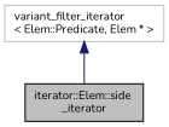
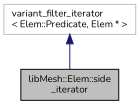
  digraph {
    fontname=Nunito
    node [fontname=Nunito fontsize=10 shape=record style=filled]
-   n1 [color=black fillcolor=grey75 fontcolor=black height=0.2 label="iterator::Elem::side\l_iterator" width=0.4]
+   n1 [color=black fillcolor=grey75 fontcolor=black height=0.2 label="libMesh::Elem::side\l_iterator" width=0.4]
    n2 [color=grey75 fillcolor=white height=0.2 label="variant_filter_iterator\l\< Elem::Predicate, Elem * \>" width=0.4]
    n2 -> n1 [color=midnightblue dir=back fontname=Nunito fontsize=10 labelfontname=Helvetica labelfontsize=10 style=solid]
  }
